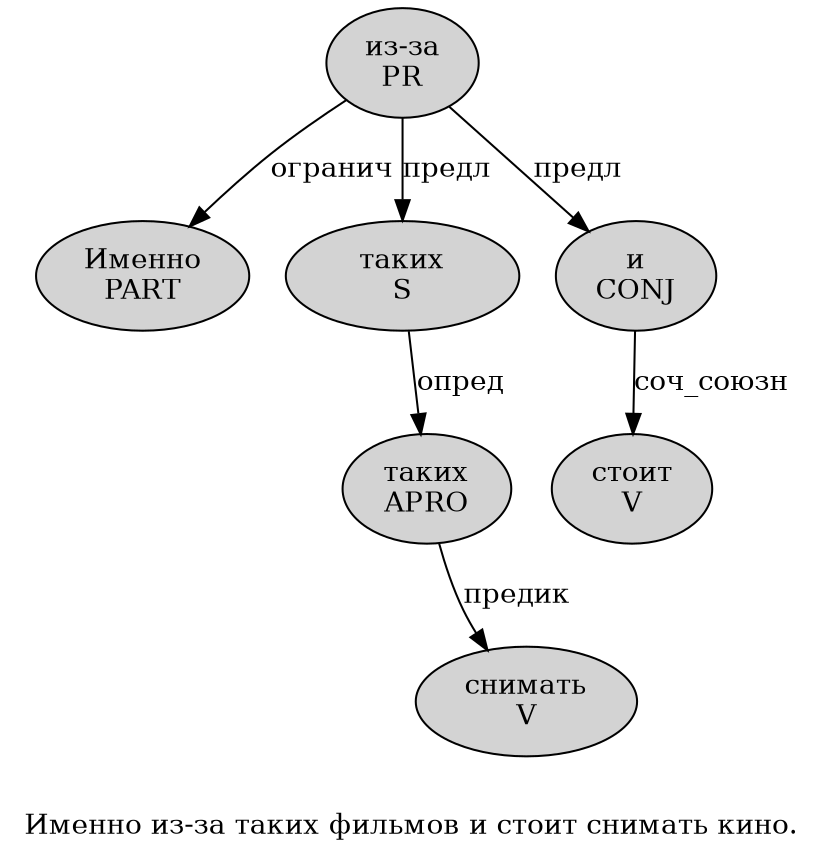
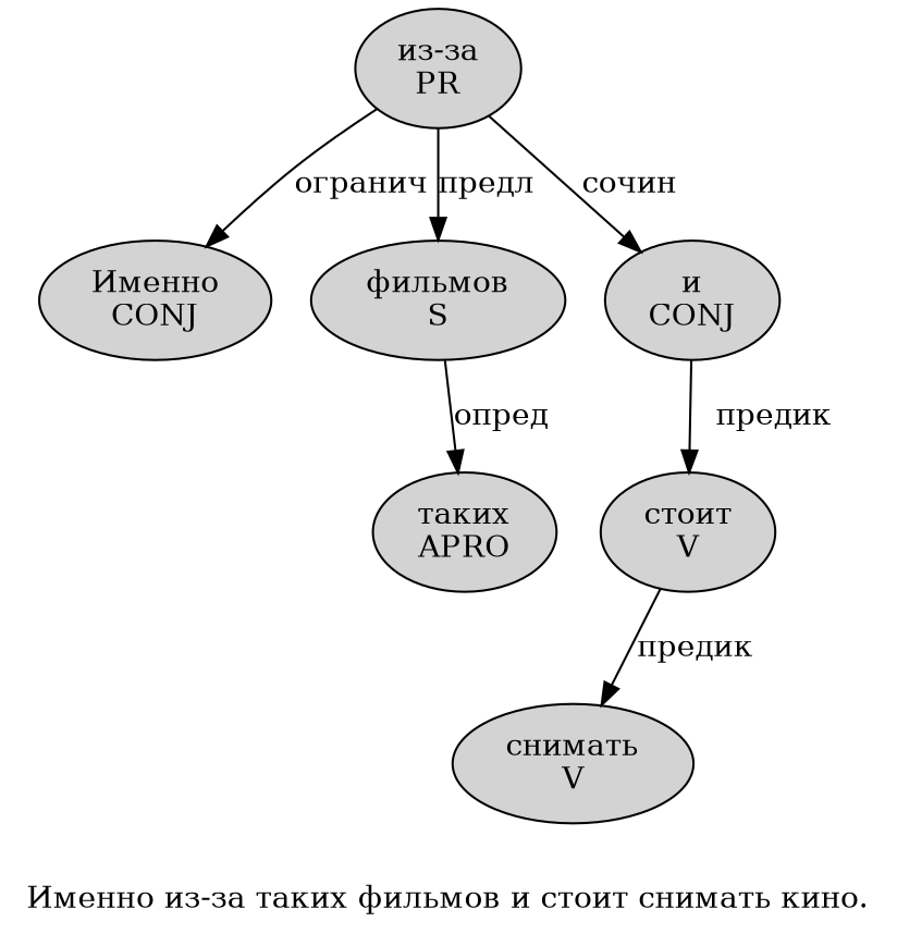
  digraph {
    label="Именно из-за таких фильмов и стоит снимать кино."
    node [fillcolor=lightgray penwidth=1 shape=ellipse style=filled]
-   n1 [label="Именно\nPART"]
+   n1 [label="Именно\nCONJ"]
    n2 [label="из-за\nPR"]
-   n3 [label="таких\nS"]
+   n3 [label="фильмов\nS"]
    n4 [label="и\nCONJ"]
    n5 [label="таких\nAPRO"]
    n6 [label="стоит\nV"]
    n7 [label="снимать\nV"]
    n2 -> n1 [label="огранич"]
    n2 -> n3 [label="предл"]
-   n2 -> n4 [label="предл"]
+   n2 -> n4 [label="сочин"]
    n3 -> n5 [label="опред"]
-   n4 -> n6 [label="соч_союзн"]
-   n5 -> n7 [label="предик"]
+   n4 -> n6 [label="предик"]
+   n6 -> n7 [label="предик"]
  }
